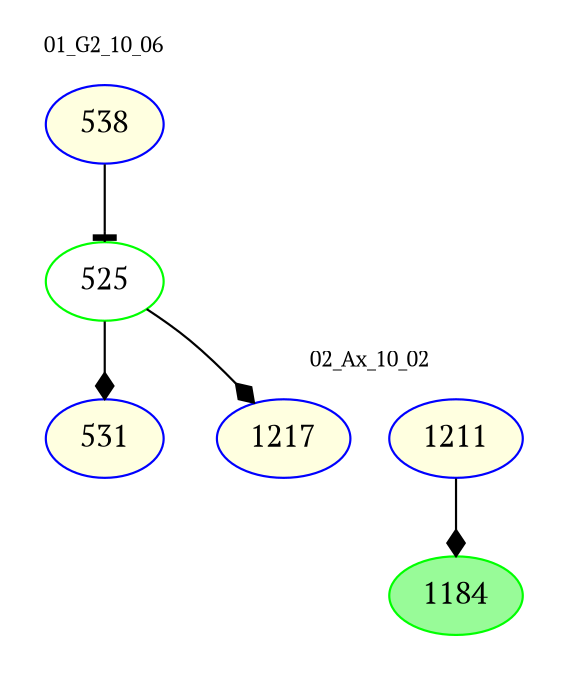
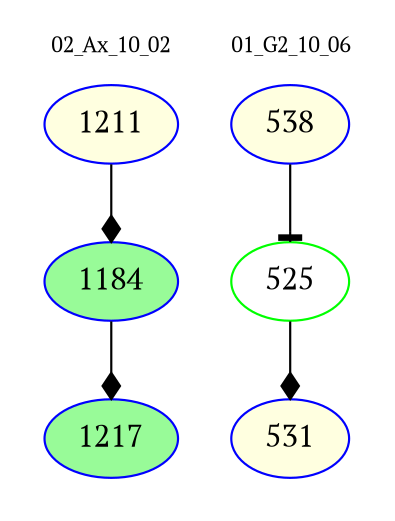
  digraph {
    fontname="PT Serif"
    node [color=blue fillcolor=lightyellow fontname="PT Serif" style=filled]
    edge [arrowhead=diamond color=black fontname="PT Serif"]
    n1 [label=1211]
-   n2 [color=green fillcolor=palegreen label=1184]
-   n3 [label=1217]
+   n2 [fillcolor=palegreen label=1184]
+   n3 [fillcolor=palegreen label=1217]
    n4 [label=538]
    n5 [color=green fillcolor=white label=525]
    n6 [label=531]
    subgraph cluster_1 {
      color=white
      fontsize=10
      label="02_Ax_10_02"
      n1
      n2
      n3
    }
    subgraph cluster_2 {
      color=white
      fontsize=10
      label="01_G2_10_06"
      n4
      n5
      n6
    }
    n1 -> n2
-   n5 -> n3
+   n2 -> n3
    n4 -> n5 [arrowhead=tee]
    n5 -> n6
  }
